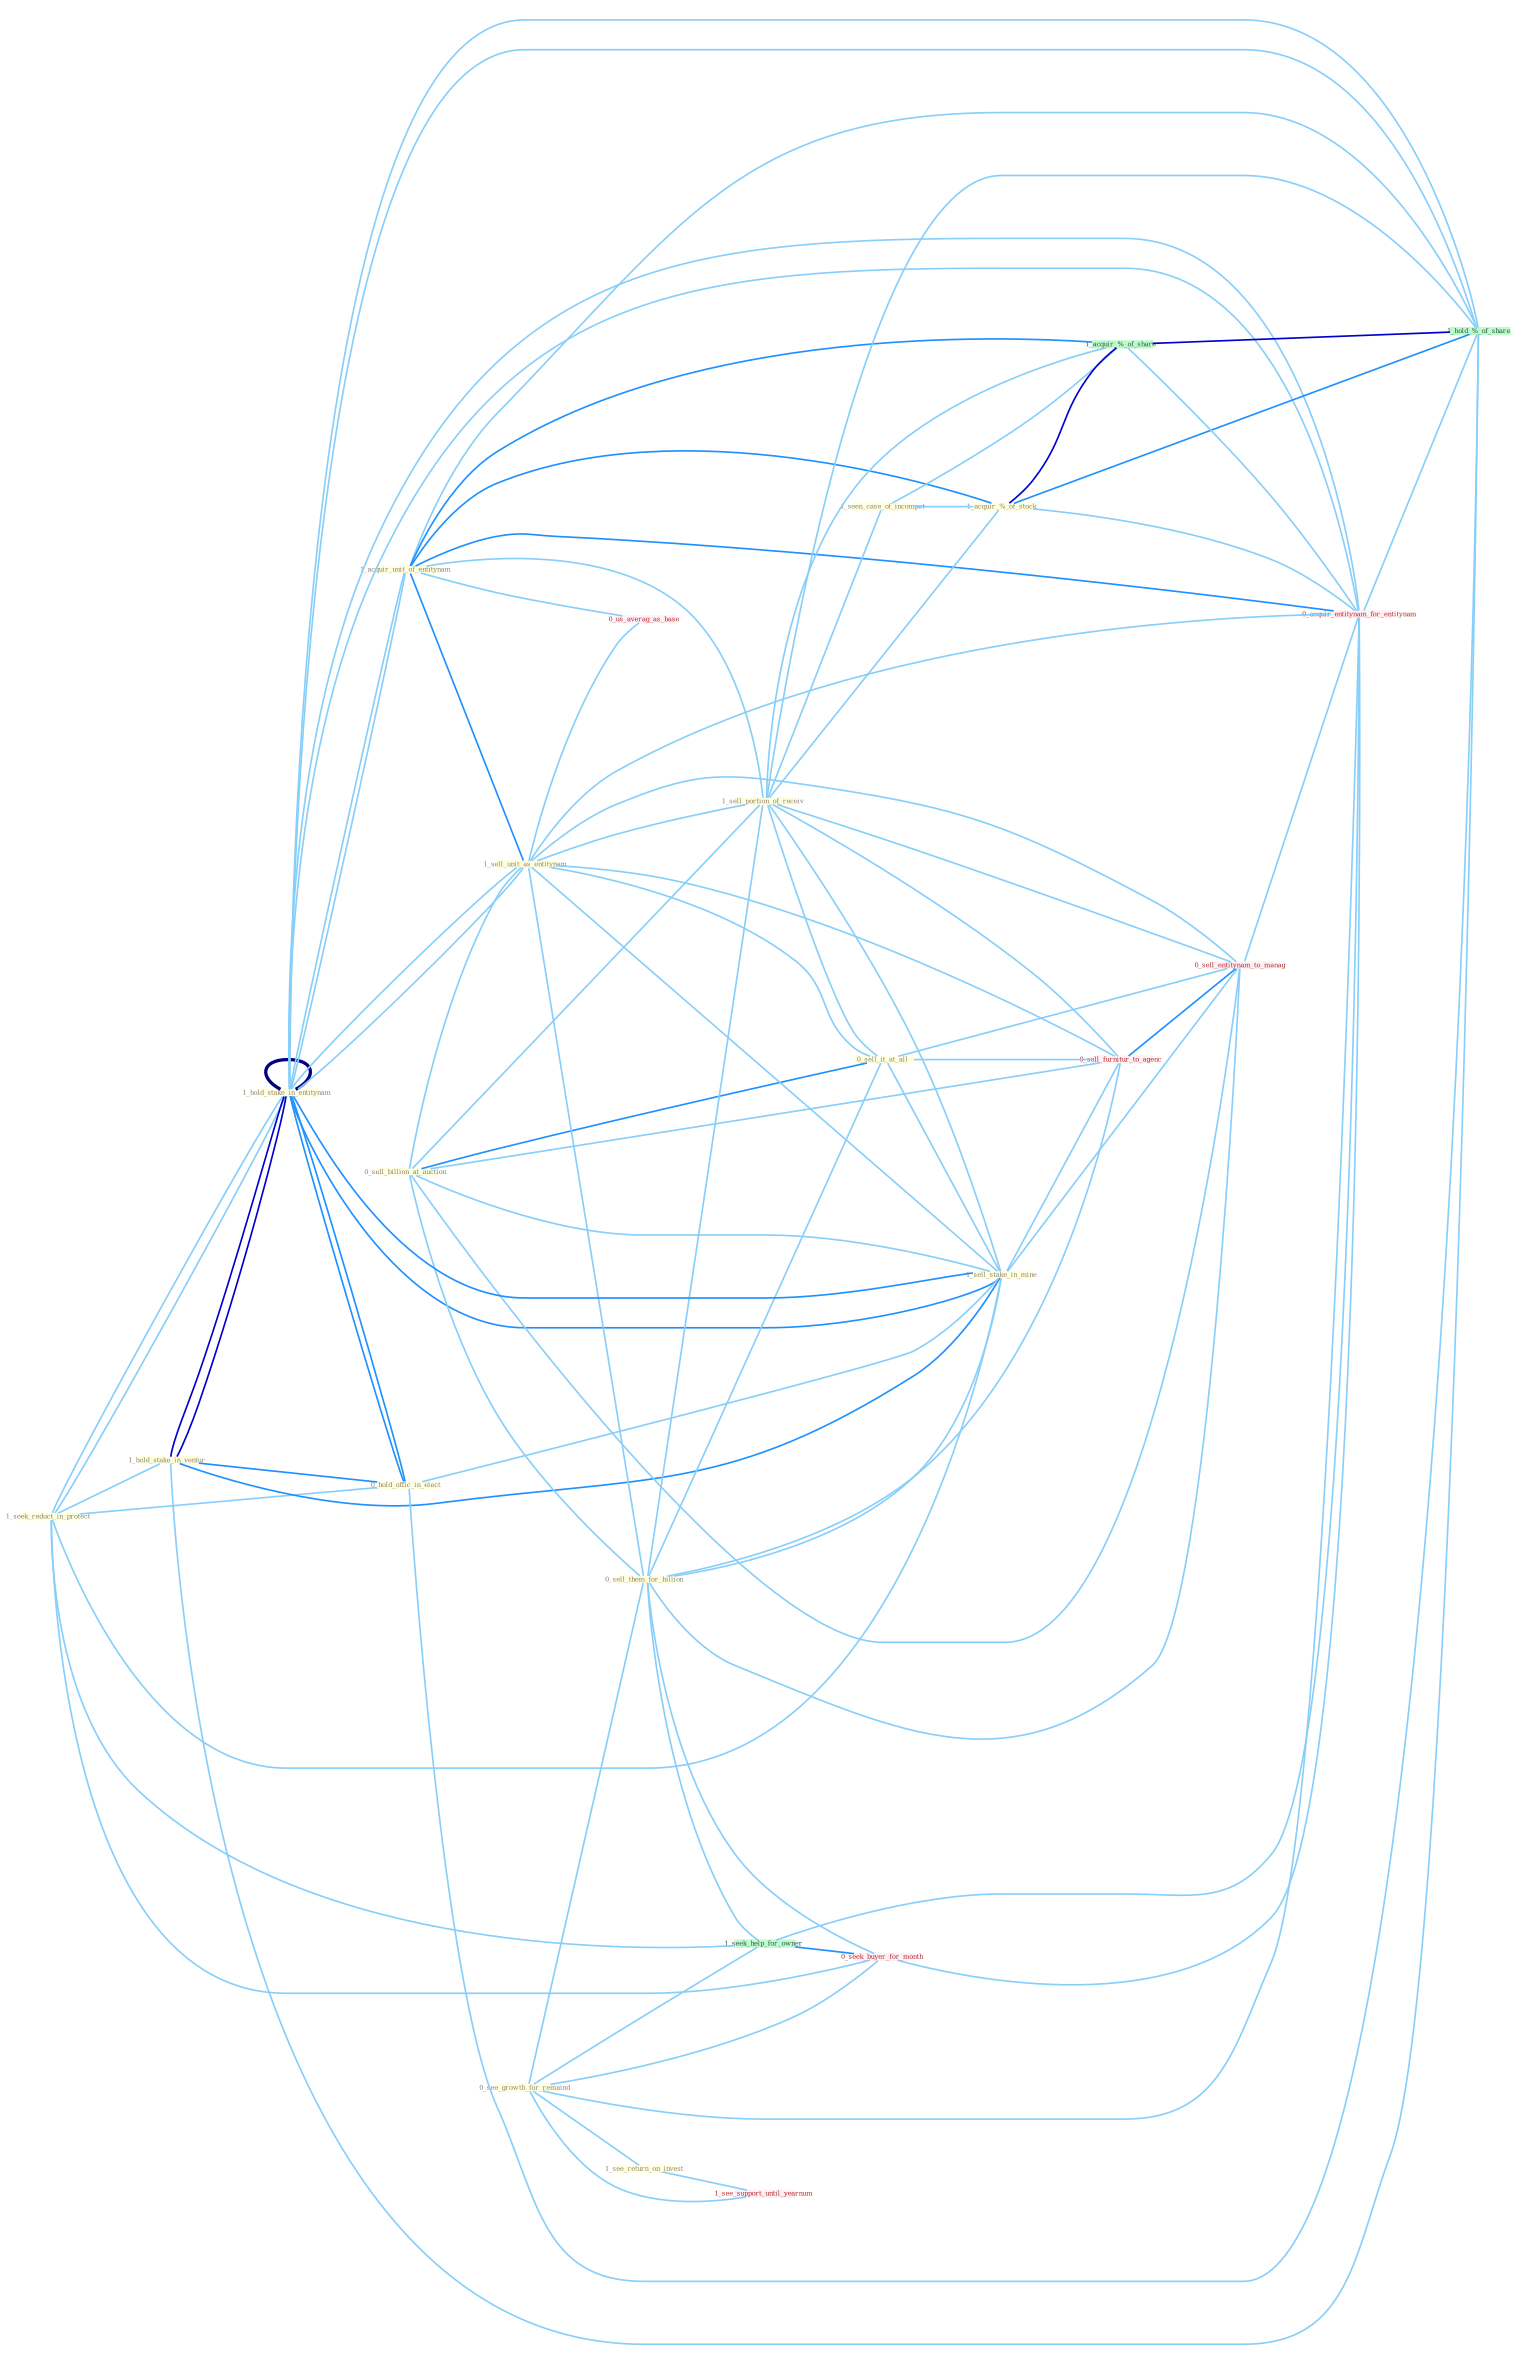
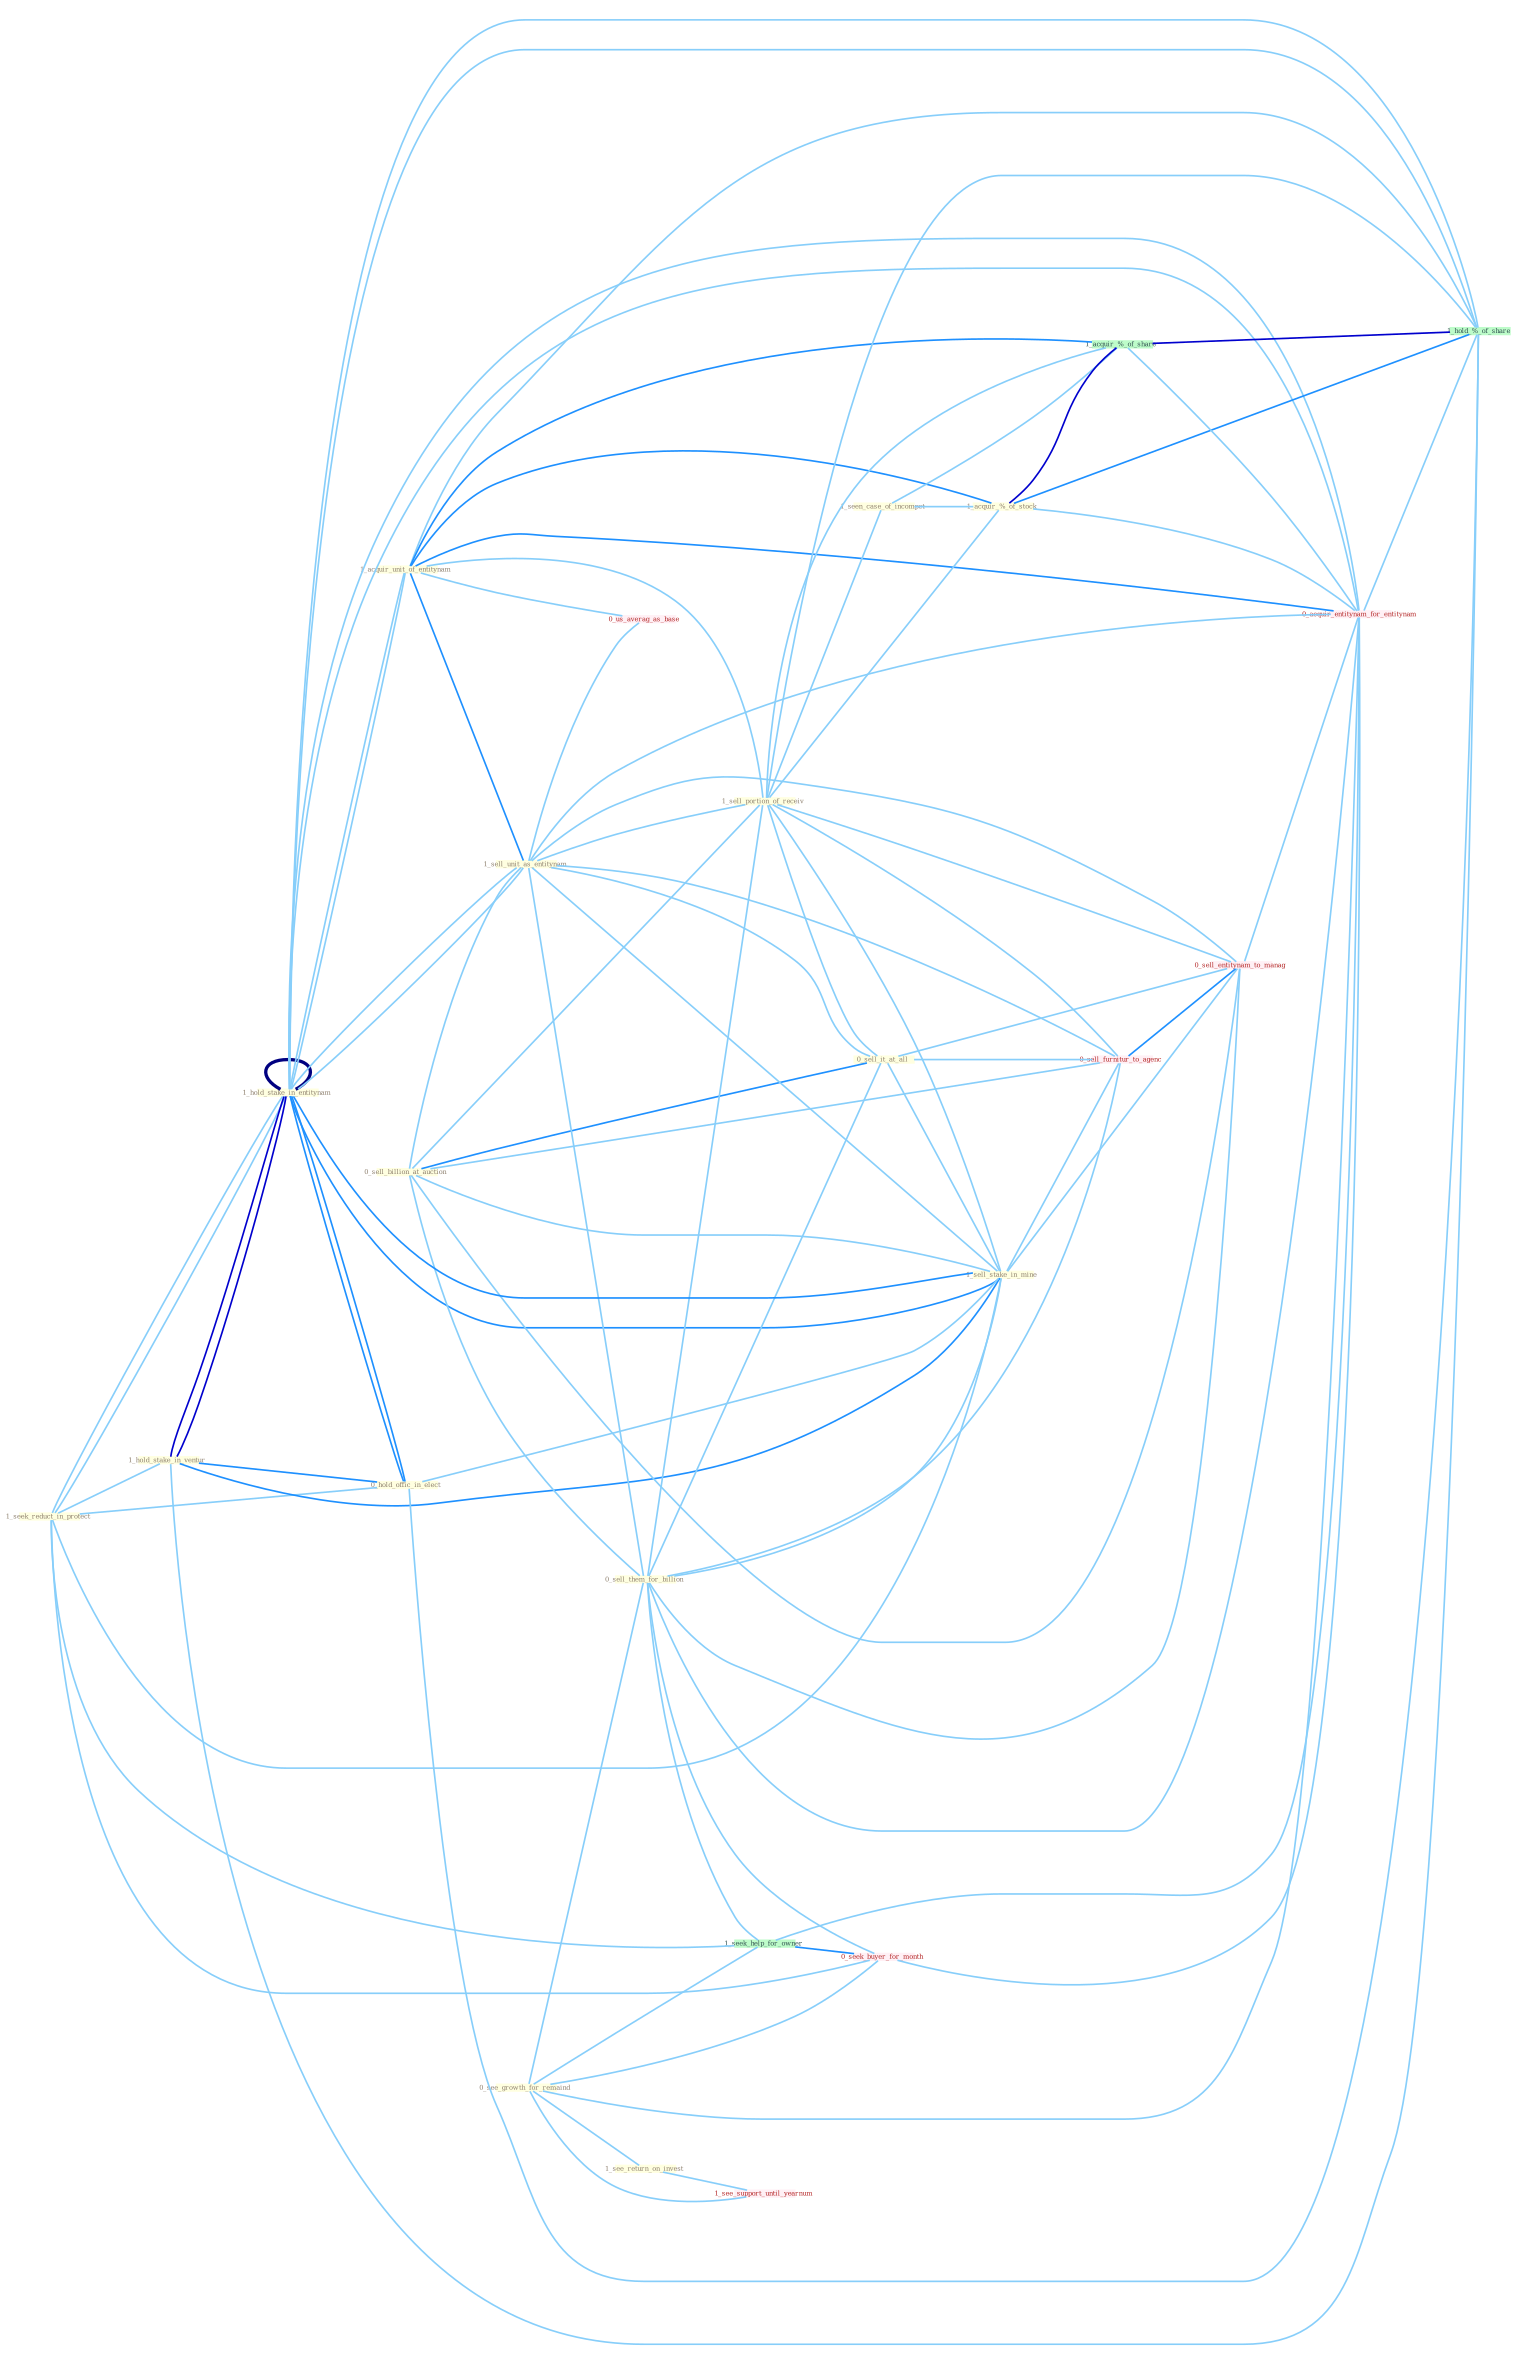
  graph {
    rankdir=LR
    node [color="#ffffe0" fixedsize=true fontcolor="#8b7d6b" fontsize=4 shape=polygon style=filled]
    edge [color="#87cefa" w=1]
    "1_seek_reduct_in_protect " [height=.06 width=.5]
    "1_hold_stake_in_ventur " [height=.06 width=.5]
    "1_hold_stake_in_entitynam " [height=.06 width=.5]
    "0_see_growth_for_remaind " [height=.06 width=.5]
    "0_sell_billion_at_auction " [height=.06 width=.5]
    "1_acquir_unit_of_entitynam " [height=.06 width=.5]
    "1_sell_unit_as_entitynam " [height=.06 width=.5]
    "0_sell_them_for_billion " [height=.06 width=.5]
    "1_sell_portion_of_receiv " [height=.06 width=.5]
    "1_see_return_on_invest " [height=.06 width=.5]
    "1_seen_case_of_incompet " [height=.06 width=.5]
    "0_sell_it_at_all " [height=.06 width=.5]
    "0_hold_offic_in_elect " [height=.06 width=.5]
    "1_acquir_%_of_stock " [height=.06 width=.5]
    "1_sell_stake_in_mine " [height=.06 width=.5]
    "0_seek_buyer_for_month " [color="#fff0f5" fontcolor="#b22222" height=.06 width=.5]
    "1_see_support_until_yearnum " [color="#fff0f5" fontcolor="#b22222" height=.06 width=.5]
    "0_sell_furnitur_to_agenc " [color="#fff0f5" fontcolor="#b22222" height=.06 width=.5]
    "0_us_averag_as_base " [color="#fff0f5" fontcolor="#b22222" height=.06 width=.5]
    "0_sell_entitynam_to_manag " [color="#fff0f5" fontcolor="#b22222" height=.06 width=.5]
    "0_acquir_entitynam_for_entitynam " [color="#fff0f5" fontcolor="#b22222" height=.06 width=.5]
    "1_seek_help_for_owner " [color="#BDFCC9" fontcolor="#2f4f4f" height=.06 width=.5]
    "1_hold_%_of_share " [color="#BDFCC9" fontcolor="#2f4f4f" height=.06 width=.5]
    "1_acquir_%_of_share " [color="#BDFCC9" fontcolor="#2f4f4f" height=.06 width=.5]
    subgraph sub_1 {
      "1_seek_reduct_in_protect "
      "1_hold_stake_in_ventur "
      "1_hold_stake_in_entitynam "
      "0_see_growth_for_remaind "
      "0_sell_billion_at_auction "
      "1_acquir_unit_of_entitynam "
      "1_sell_unit_as_entitynam "
      "0_sell_them_for_billion "
      "1_sell_portion_of_receiv "
      "1_see_return_on_invest "
      "1_seen_case_of_incompet "
      "0_sell_it_at_all "
      "0_hold_offic_in_elect "
      "1_acquir_%_of_stock "
      "1_sell_stake_in_mine "
    }
    subgraph sub_2 {
      "0_seek_buyer_for_month "
      "1_see_support_until_yearnum "
      "0_sell_furnitur_to_agenc "
      "0_us_averag_as_base "
      "0_sell_entitynam_to_manag "
      "0_acquir_entitynam_for_entitynam "
    }
    "1_seek_reduct_in_protect " -- "1_hold_stake_in_ventur "
    "1_seek_reduct_in_protect " -- "1_hold_stake_in_entitynam "
    "1_seek_reduct_in_protect " -- "1_hold_stake_in_entitynam "
    "1_seek_reduct_in_protect " -- "0_hold_offic_in_elect "
    "1_seek_reduct_in_protect " -- "1_sell_stake_in_mine "
    "1_seek_reduct_in_protect " -- "0_seek_buyer_for_month "
    "1_seek_reduct_in_protect " -- "1_seek_help_for_owner "
    "1_hold_stake_in_ventur " -- "1_hold_stake_in_entitynam " [color="#0000cd" w=3]
    "1_hold_stake_in_ventur " -- "1_hold_stake_in_entitynam " [color="#0000cd" w=3]
    "1_hold_stake_in_ventur " -- "0_hold_offic_in_elect " [color="#1e90ff" w=2]
    "1_hold_stake_in_ventur " -- "1_sell_stake_in_mine " [color="#1e90ff" w=2]
    "1_hold_stake_in_ventur " -- "1_hold_%_of_share "
    "1_hold_stake_in_entitynam " -- "1_hold_stake_in_entitynam " [color="#000080" style=bold w=4]
    "1_hold_stake_in_entitynam " -- "1_acquir_unit_of_entitynam "
    "1_hold_stake_in_entitynam " -- "1_sell_unit_as_entitynam "
    "1_hold_stake_in_entitynam " -- "0_hold_offic_in_elect " [color="#1e90ff" w=2]
    "1_hold_stake_in_entitynam " -- "1_sell_stake_in_mine " [color="#1e90ff" w=2]
    "1_hold_stake_in_entitynam " -- "0_acquir_entitynam_for_entitynam "
    "1_hold_stake_in_entitynam " -- "0_acquir_entitynam_for_entitynam "
    "1_hold_stake_in_entitynam " -- "1_hold_%_of_share "
    "0_see_growth_for_remaind " -- "0_sell_them_for_billion "
    "0_see_growth_for_remaind " -- "1_see_return_on_invest "
    "0_see_growth_for_remaind " -- "0_seek_buyer_for_month "
    "0_see_growth_for_remaind " -- "1_see_support_until_yearnum "
    "0_see_growth_for_remaind " -- "0_acquir_entitynam_for_entitynam "
    "0_see_growth_for_remaind " -- "1_seek_help_for_owner "
    "0_sell_billion_at_auction " -- "1_sell_unit_as_entitynam "
    "0_sell_billion_at_auction " -- "0_sell_them_for_billion "
    "0_sell_billion_at_auction " -- "1_sell_portion_of_receiv "
    "0_sell_billion_at_auction " -- "0_sell_it_at_all " [color="#1e90ff" w=2]
    "0_sell_billion_at_auction " -- "1_sell_stake_in_mine "
    "0_sell_billion_at_auction " -- "0_sell_furnitur_to_agenc "
    "0_sell_billion_at_auction " -- "0_sell_entitynam_to_manag "
    "1_acquir_unit_of_entitynam " -- "1_hold_stake_in_entitynam "
    "1_acquir_unit_of_entitynam " -- "1_sell_unit_as_entitynam " [color="#1e90ff" w=2]
    "1_acquir_unit_of_entitynam " -- "1_sell_portion_of_receiv "
    "1_acquir_unit_of_entitynam " -- "1_acquir_%_of_stock " [color="#1e90ff" w=2]
    "1_acquir_unit_of_entitynam " -- "0_us_averag_as_base "
    "1_acquir_unit_of_entitynam " -- "0_acquir_entitynam_for_entitynam " [color="#1e90ff" w=2]
    "1_acquir_unit_of_entitynam " -- "1_hold_%_of_share "
    "1_acquir_unit_of_entitynam " -- "1_acquir_%_of_share " [color="#1e90ff" w=2]
    "1_sell_unit_as_entitynam " -- "1_hold_stake_in_entitynam "
    "1_sell_unit_as_entitynam " -- "0_sell_them_for_billion "
    "1_sell_unit_as_entitynam " -- "1_sell_portion_of_receiv "
    "1_sell_unit_as_entitynam " -- "0_sell_it_at_all "
    "1_sell_unit_as_entitynam " -- "1_sell_stake_in_mine "
    "1_sell_unit_as_entitynam " -- "0_sell_furnitur_to_agenc "
    "1_sell_unit_as_entitynam " -- "0_us_averag_as_base "
    "1_sell_unit_as_entitynam " -- "0_sell_entitynam_to_manag "
    "1_sell_unit_as_entitynam " -- "0_acquir_entitynam_for_entitynam "
    "0_sell_them_for_billion " -- "1_sell_portion_of_receiv "
    "0_sell_them_for_billion " -- "0_sell_it_at_all "
    "0_sell_them_for_billion " -- "1_sell_stake_in_mine "
    "0_sell_them_for_billion " -- "0_seek_buyer_for_month "
    "0_sell_them_for_billion " -- "0_sell_furnitur_to_agenc "
    "0_sell_them_for_billion " -- "0_sell_entitynam_to_manag "
+   "0_sell_them_for_billion " -- "0_acquir_entitynam_for_entitynam "
    "0_sell_them_for_billion " -- "1_seek_help_for_owner "
    "1_sell_portion_of_receiv " -- "1_seen_case_of_incompet "
    "1_sell_portion_of_receiv " -- "0_sell_it_at_all "
    "1_sell_portion_of_receiv " -- "1_acquir_%_of_stock "
    "1_sell_portion_of_receiv " -- "1_sell_stake_in_mine "
    "1_sell_portion_of_receiv " -- "0_sell_furnitur_to_agenc "
    "1_sell_portion_of_receiv " -- "0_sell_entitynam_to_manag "
    "1_sell_portion_of_receiv " -- "1_hold_%_of_share "
    "1_sell_portion_of_receiv " -- "1_acquir_%_of_share "
    "1_see_return_on_invest " -- "1_see_support_until_yearnum "
    "1_seen_case_of_incompet " -- "1_acquir_%_of_stock "
    "1_seen_case_of_incompet " -- "1_acquir_%_of_share "
    "0_sell_it_at_all " -- "1_sell_stake_in_mine "
    "0_sell_it_at_all " -- "0_sell_furnitur_to_agenc "
    "0_sell_it_at_all " -- "0_sell_entitynam_to_manag "
    "0_hold_offic_in_elect " -- "1_hold_stake_in_entitynam " [color="#1e90ff" w=2]
    "0_hold_offic_in_elect " -- "1_sell_stake_in_mine "
    "0_hold_offic_in_elect " -- "1_hold_%_of_share "
    "1_acquir_%_of_stock " -- "0_acquir_entitynam_for_entitynam "
    "1_acquir_%_of_stock " -- "1_hold_%_of_share " [color="#1e90ff" w=2]
    "1_acquir_%_of_stock " -- "1_acquir_%_of_share " [color="#0000cd" w=3]
    "1_sell_stake_in_mine " -- "1_hold_stake_in_entitynam " [color="#1e90ff" w=2]
    "1_sell_stake_in_mine " -- "0_sell_furnitur_to_agenc "
    "1_sell_stake_in_mine " -- "0_sell_entitynam_to_manag "
    "0_seek_buyer_for_month " -- "0_acquir_entitynam_for_entitynam "
    "0_sell_furnitur_to_agenc " -- "0_sell_entitynam_to_manag " [color="#1e90ff" w=2]
    "0_sell_entitynam_to_manag " -- "0_acquir_entitynam_for_entitynam "
    "0_acquir_entitynam_for_entitynam " -- "1_hold_%_of_share "
    "1_seek_help_for_owner " -- "0_seek_buyer_for_month " [color="#1e90ff" w=2]
    "1_seek_help_for_owner " -- "0_acquir_entitynam_for_entitynam "
    "1_hold_%_of_share " -- "1_hold_stake_in_entitynam "
    "1_hold_%_of_share " -- "1_acquir_%_of_share " [color="#0000cd" w=3]
    "1_acquir_%_of_share " -- "0_acquir_entitynam_for_entitynam "
  }
